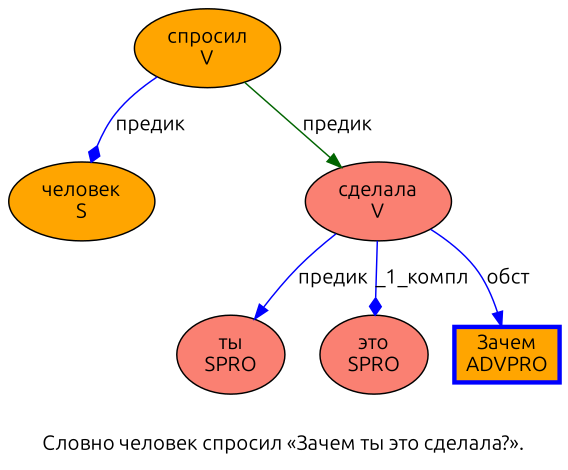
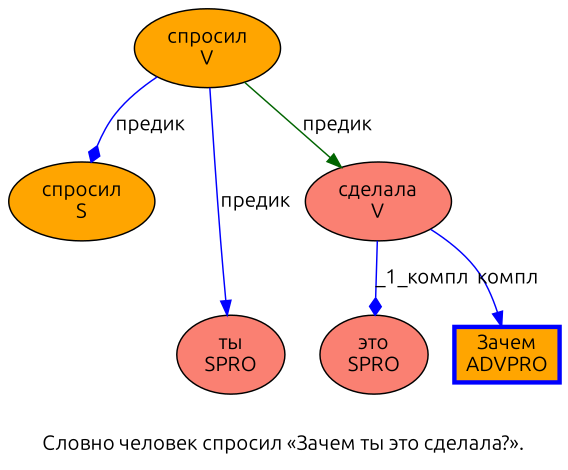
  digraph {
    fontname=Ubuntu
    label="Словно человек спросил «Зачем ты это сделала?»."
    node [fillcolor=orange fontname=Ubuntu penwidth=1 shape=ellipse style=filled]
    edge [arrowhead=normal color=blue fontname=Ubuntu]
-   n1 [label="человек\nS"]
+   n1 [label="спросил\nS"]
    n2 [label="спросил\nV"]
    n3 [fillcolor=salmon label="сделала\nV"]
    n4 [color=blue label="Зачем\nADVPRO" penwidth=3 shape=box]
    n5 [fillcolor=salmon label="ты\nSPRO"]
    n6 [fillcolor=salmon label="это\nSPRO"]
    n2 -> n1 [arrowhead=diamond label="предик"]
    n2 -> n3 [color=darkgreen label="предик"]
-   n3 -> n4 [label="обст"]
-   n3 -> n5 [label="предик"]
+   n3 -> n4 [label="компл"]
+   n2 -> n5 [label="предик"]
    n3 -> n6 [arrowhead=diamond label="_1_компл"]
  }
